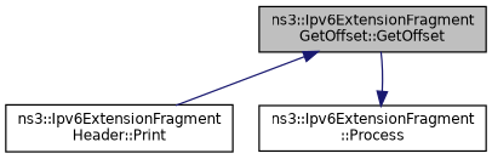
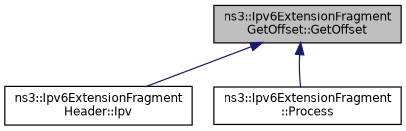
  digraph {
    rankdir=TB
    node [color=black fillcolor=white fontname=Helvetica fontsize=10 shape=record style=filled]
    edge [color=midnightblue dir=back fontname=Helvetica fontsize=10 labelfontname=Helvetica labelfontsize=10 style=solid]
    n1 [fillcolor=grey75 fontcolor=black height=0.2 label="ns3::Ipv6ExtensionFragment\lGetOffset::GetOffset" width=0.4]
-   n2 [height=0.2 label="ns3::Ipv6ExtensionFragment\lHeader::Print" width=0.4]
+   n2 [height=0.2 label="ns3::Ipv6ExtensionFragment\lHeader::Ipv" width=0.4]
    n3 [height=0.2 label="ns3::Ipv6ExtensionFragment\l::Process" width=0.4]
    n1 -> n2
-   n3 -> n1
+   n1 -> n3
  }
